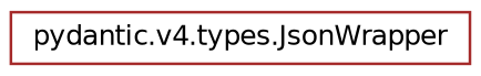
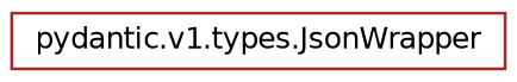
  digraph {
    rankdir=LR
-   n1 [color=brown fillcolor=white fontname=Helvetica fontsize=10 height=0.2 label="pydantic.v4.types.JsonWrapper" shape=record style=filled width=0.4]
+   n1 [color=brown fillcolor=white fontname=Helvetica fontsize=10 height=0.2 label="pydantic.v1.types.JsonWrapper" shape=record style=filled width=0.4]
  }
